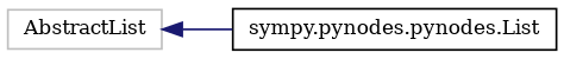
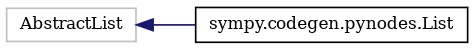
  digraph {
    rankdir=LR
    fontname="DejaVu Serif"
    node [fillcolor=white fontname="DejaVu Serif" fontsize=10 shape=record style=filled]
    n1 [color=grey75 height=0.2 label=AbstractList width=0.4]
-   n2 [color=black height=0.2 label="sympy.pynodes.pynodes.List" width=0.4]
+   n2 [color=black height=0.2 label="sympy.codegen.pynodes.List" width=0.4]
    n1 -> n2 [color=midnightblue dir=back fontname="DejaVu Serif" fontsize=10 labelfontname=Helvetica labelfontsize=10 style=solid]
  }
